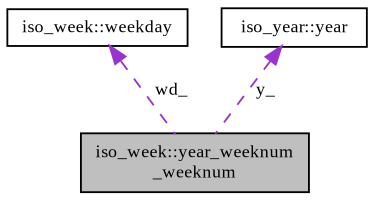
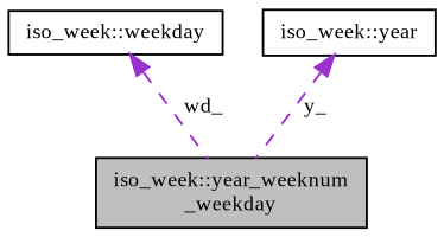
  digraph {
    fontname="Liberation Serif"
    node [color=black fillcolor=white fontname="Liberation Serif" fontsize=10 shape=record style=filled]
    edge [color=darkorchid3 dir=back fontname="Liberation Serif" fontsize=10 labelfontname=Helvetica labelfontsize=10 style=dashed]
-   n1 [fillcolor=grey75 fontcolor=black height=0.2 label="iso_week::year_weeknum\l_weeknum" width=0.4]
+   n1 [fillcolor=grey75 fontcolor=black height=0.2 label="iso_week::year_weeknum\l_weekday" width=0.4]
    n2 [height=0.2 label="iso_week::weekday" width=0.4]
-   n3 [height=0.2 label="iso_year::year" width=0.4]
+   n3 [height=0.2 label="iso_week::year" width=0.4]
    n2 -> n1 [label=" wd_"]
    n3 -> n1 [label=" y_"]
  }
